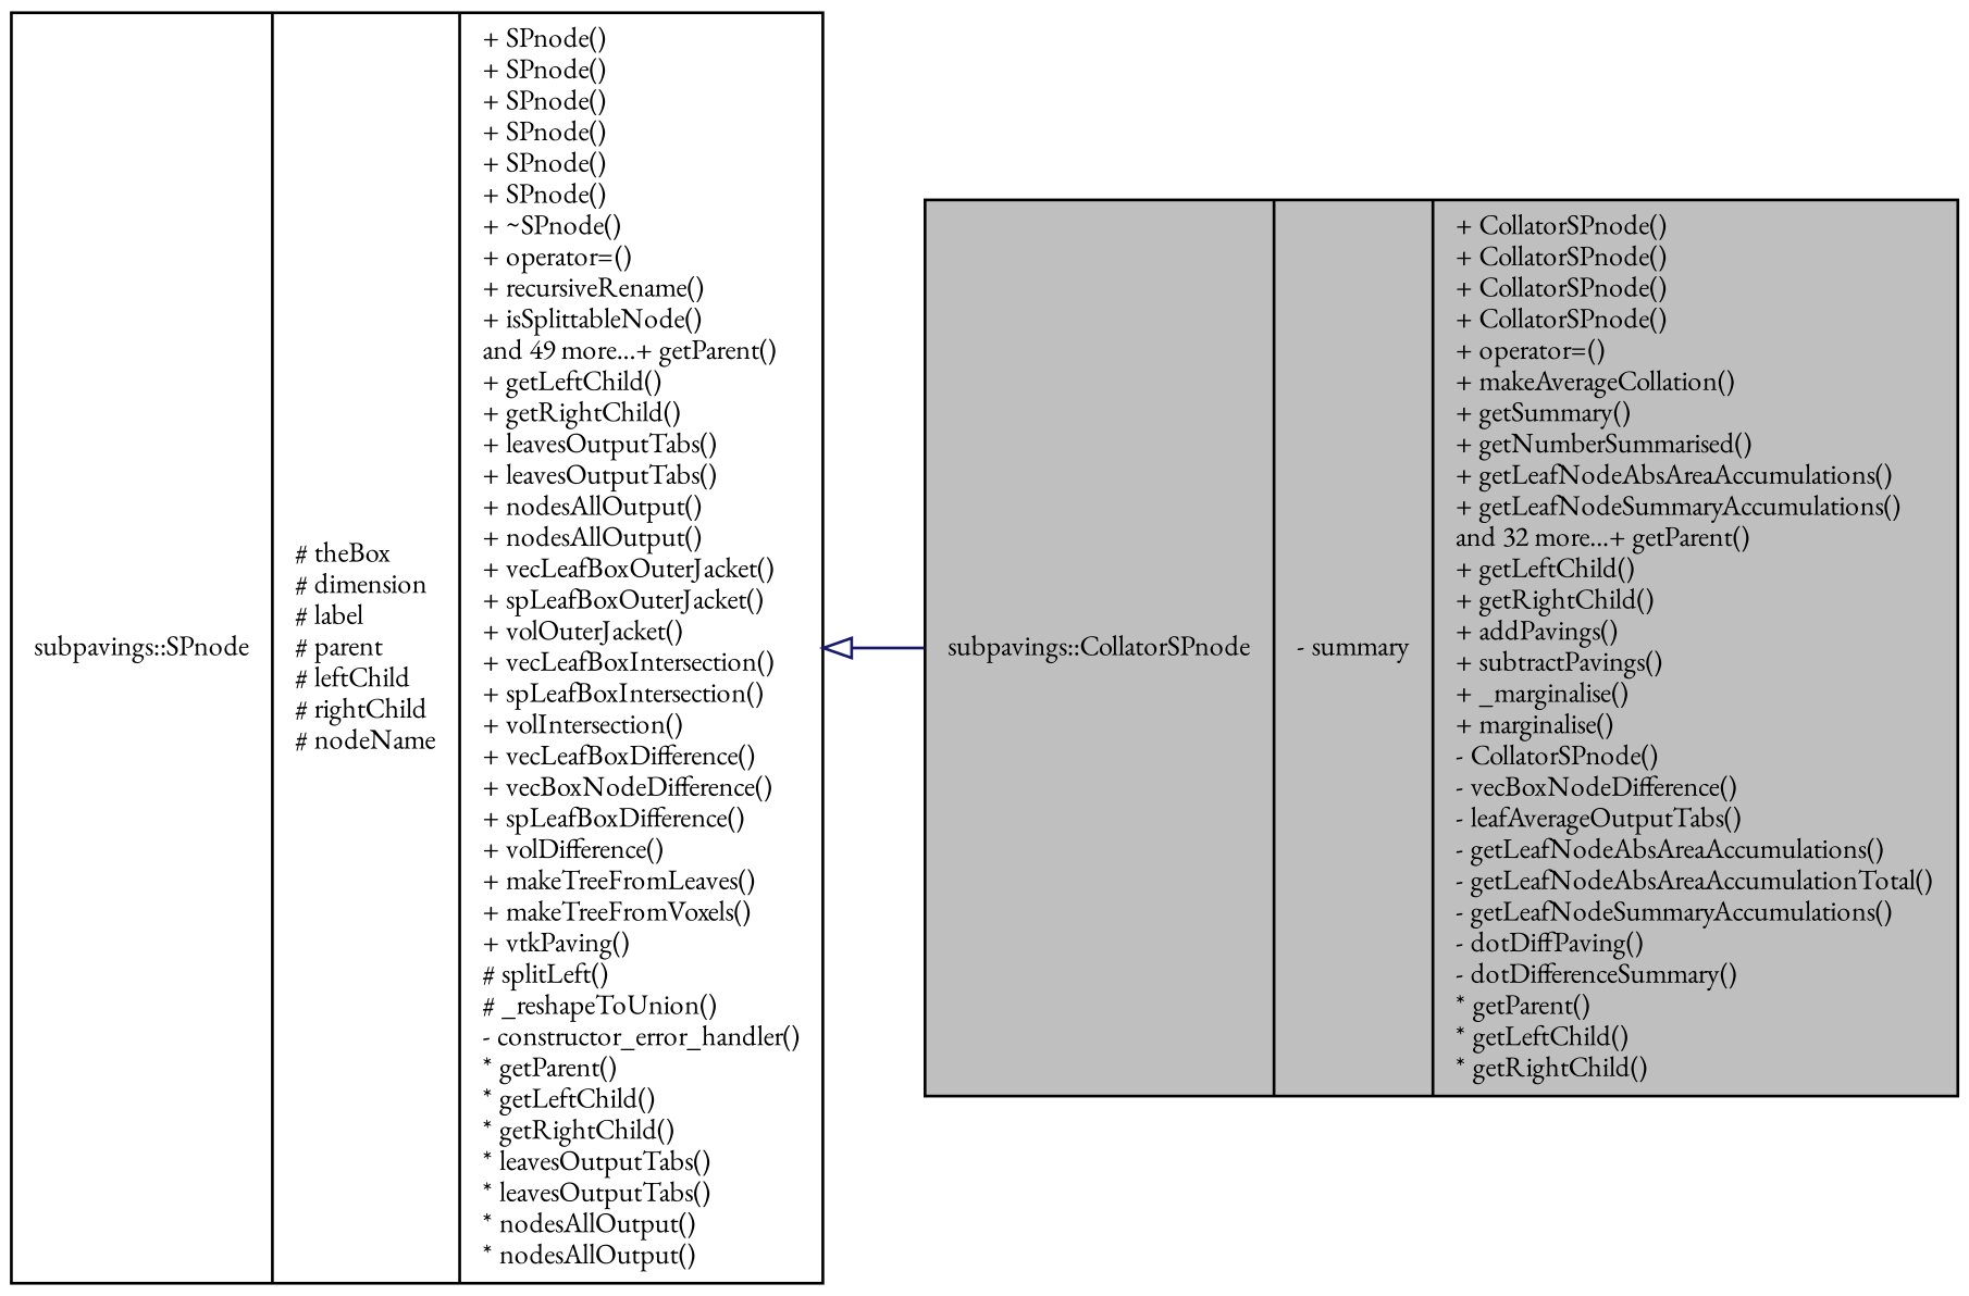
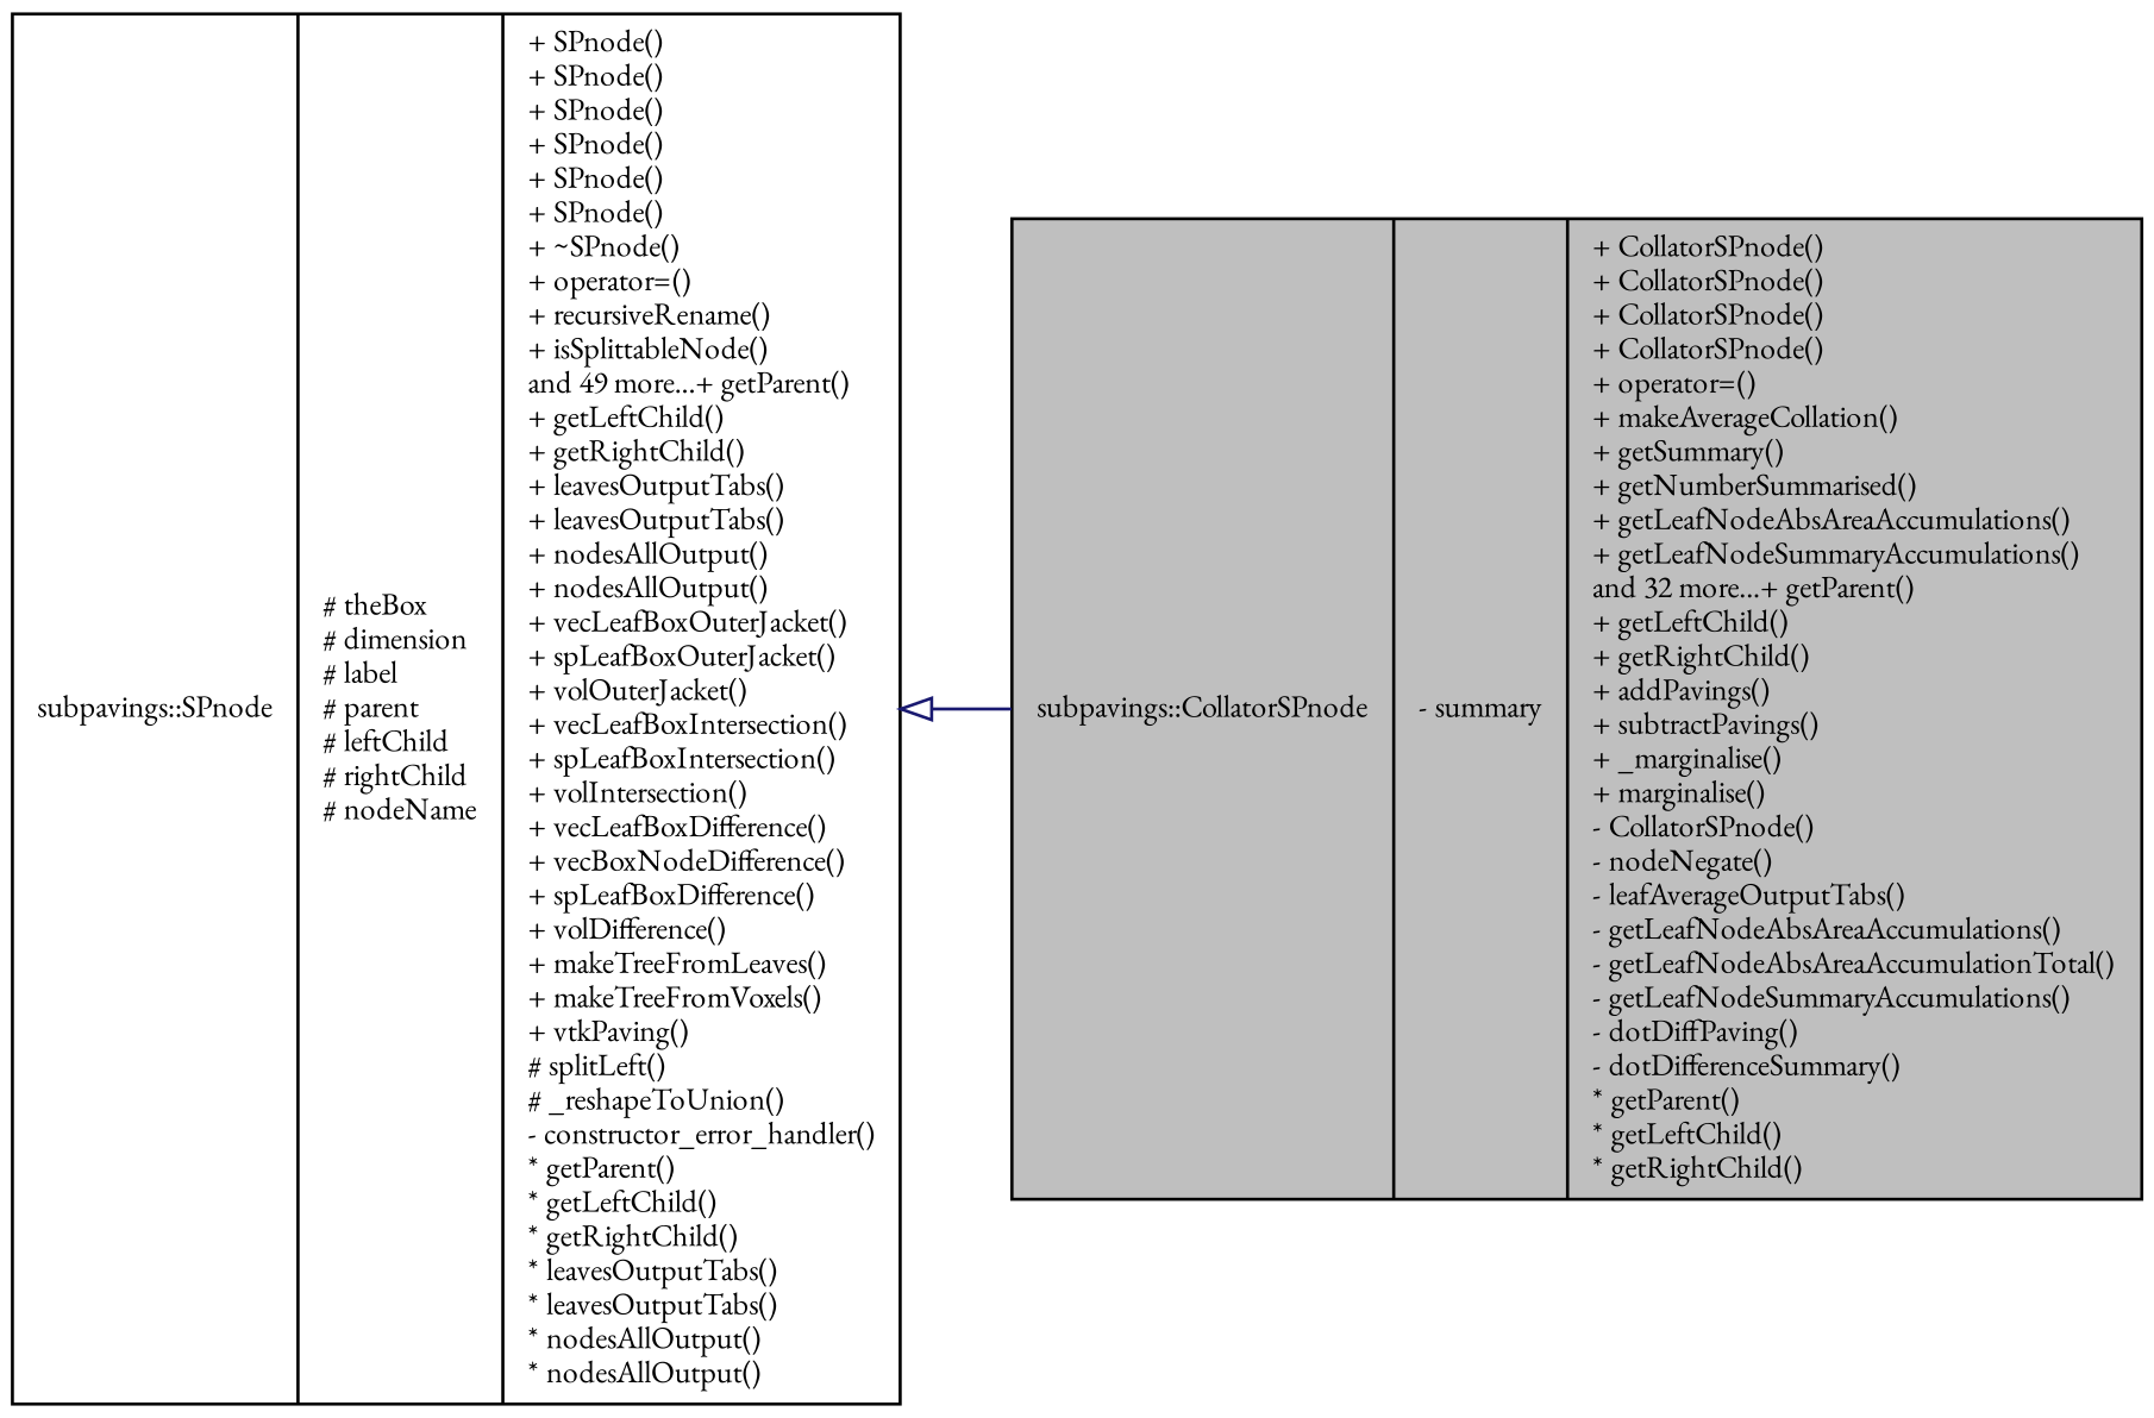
  digraph {
    rankdir=LR
    fontname="EB Garamond"
    node [color=black fontname="EB Garamond" fontsize=10 shape=record style=filled]
-   n1 [fillcolor=grey75 fontcolor=black height=0.2 label="{subpavings::CollatorSPnode\n|- summary\l|+ CollatorSPnode()\l+ CollatorSPnode()\l+ CollatorSPnode()\l+ CollatorSPnode()\l+ operator=()\l+ makeAverageCollation()\l+ getSummary()\l+ getNumberSummarised()\l+ getLeafNodeAbsAreaAccumulations()\l+ getLeafNodeSummaryAccumulations()\land 32 more...+ getParent()\l+ getLeftChild()\l+ getRightChild()\l+ addPavings()\l+ subtractPavings()\l+ _marginalise()\l+ marginalise()\l- CollatorSPnode()\l- vecBoxNodeDifference()\l- leafAverageOutputTabs()\l- getLeafNodeAbsAreaAccumulations()\l- getLeafNodeAbsAreaAccumulationTotal()\l- getLeafNodeSummaryAccumulations()\l- dotDiffPaving()\l- dotDifferenceSummary()\l* getParent()\l* getLeftChild()\l* getRightChild()\l}" width=0.4]
+   n1 [fillcolor=grey75 fontcolor=black height=0.2 label="{subpavings::CollatorSPnode\n|- summary\l|+ CollatorSPnode()\l+ CollatorSPnode()\l+ CollatorSPnode()\l+ CollatorSPnode()\l+ operator=()\l+ makeAverageCollation()\l+ getSummary()\l+ getNumberSummarised()\l+ getLeafNodeAbsAreaAccumulations()\l+ getLeafNodeSummaryAccumulations()\land 32 more...+ getParent()\l+ getLeftChild()\l+ getRightChild()\l+ addPavings()\l+ subtractPavings()\l+ _marginalise()\l+ marginalise()\l- CollatorSPnode()\l- nodeNegate()\l- leafAverageOutputTabs()\l- getLeafNodeAbsAreaAccumulations()\l- getLeafNodeAbsAreaAccumulationTotal()\l- getLeafNodeSummaryAccumulations()\l- dotDiffPaving()\l- dotDifferenceSummary()\l* getParent()\l* getLeftChild()\l* getRightChild()\l}" width=0.4]
    n2 [fillcolor=white height=0.2 label="{subpavings::SPnode\n|# theBox\l# dimension\l# label\l# parent\l# leftChild\l# rightChild\l# nodeName\l|+ SPnode()\l+ SPnode()\l+ SPnode()\l+ SPnode()\l+ SPnode()\l+ SPnode()\l+ ~SPnode()\l+ operator=()\l+ recursiveRename()\l+ isSplittableNode()\land 49 more...+ getParent()\l+ getLeftChild()\l+ getRightChild()\l+ leavesOutputTabs()\l+ leavesOutputTabs()\l+ nodesAllOutput()\l+ nodesAllOutput()\l+ vecLeafBoxOuterJacket()\l+ spLeafBoxOuterJacket()\l+ volOuterJacket()\l+ vecLeafBoxIntersection()\l+ spLeafBoxIntersection()\l+ volIntersection()\l+ vecLeafBoxDifference()\l+ vecBoxNodeDifference()\l+ spLeafBoxDifference()\l+ volDifference()\l+ makeTreeFromLeaves()\l+ makeTreeFromVoxels()\l+ vtkPaving()\l# splitLeft()\l# _reshapeToUnion()\l- constructor_error_handler()\l* getParent()\l* getLeftChild()\l* getRightChild()\l* leavesOutputTabs()\l* leavesOutputTabs()\l* nodesAllOutput()\l* nodesAllOutput()\l}" width=0.4]
    n2 -> n1 [arrowtail=onormal color=midnightblue dir=back fontname="EB Garamond" fontsize=10 labelfontname=FreeSans labelfontsize=10 style=solid]
  }
